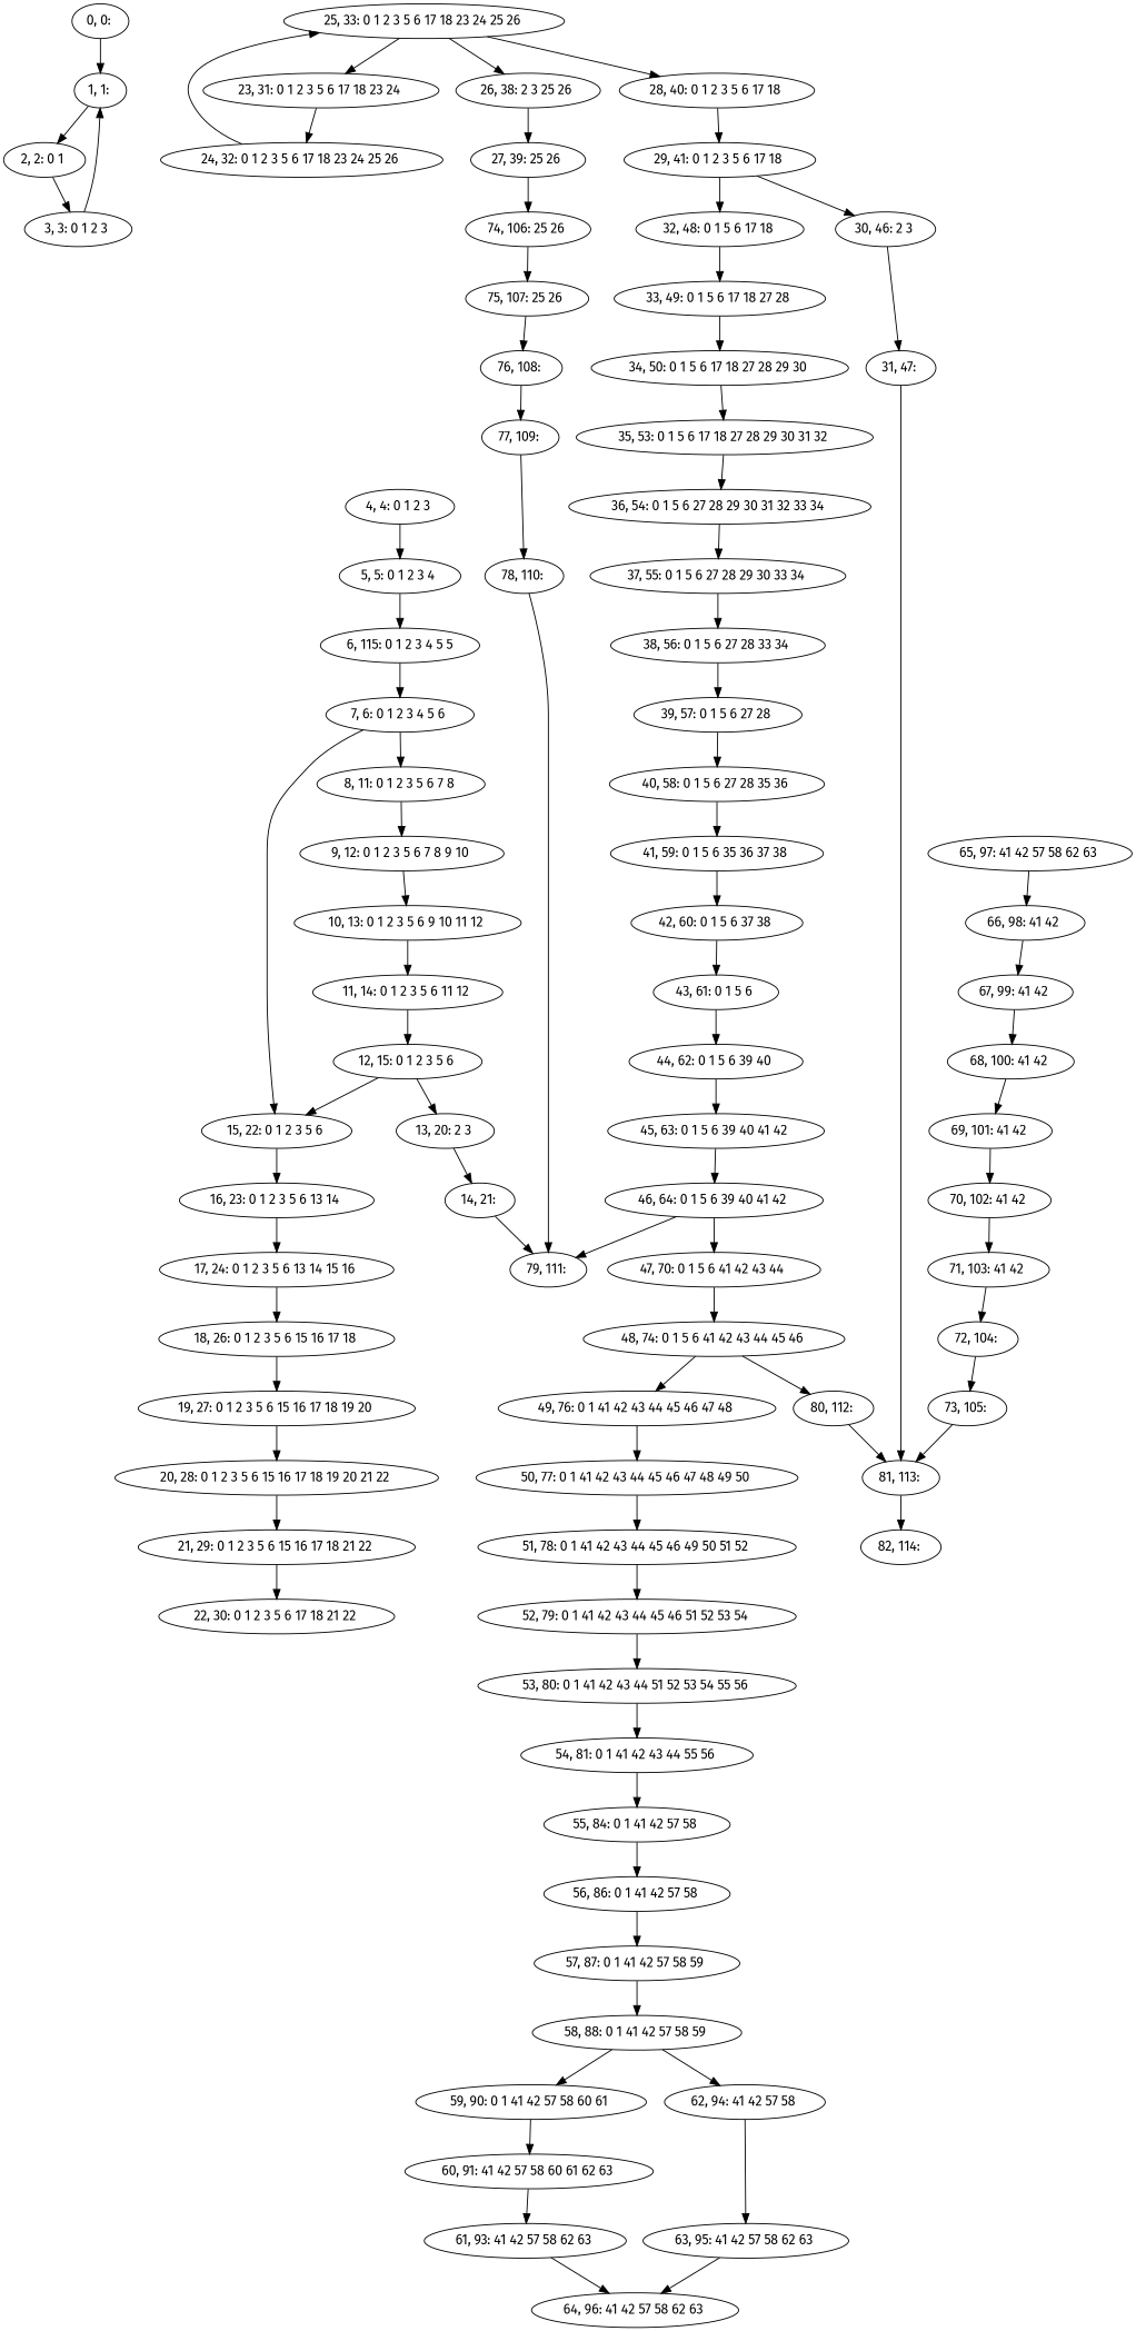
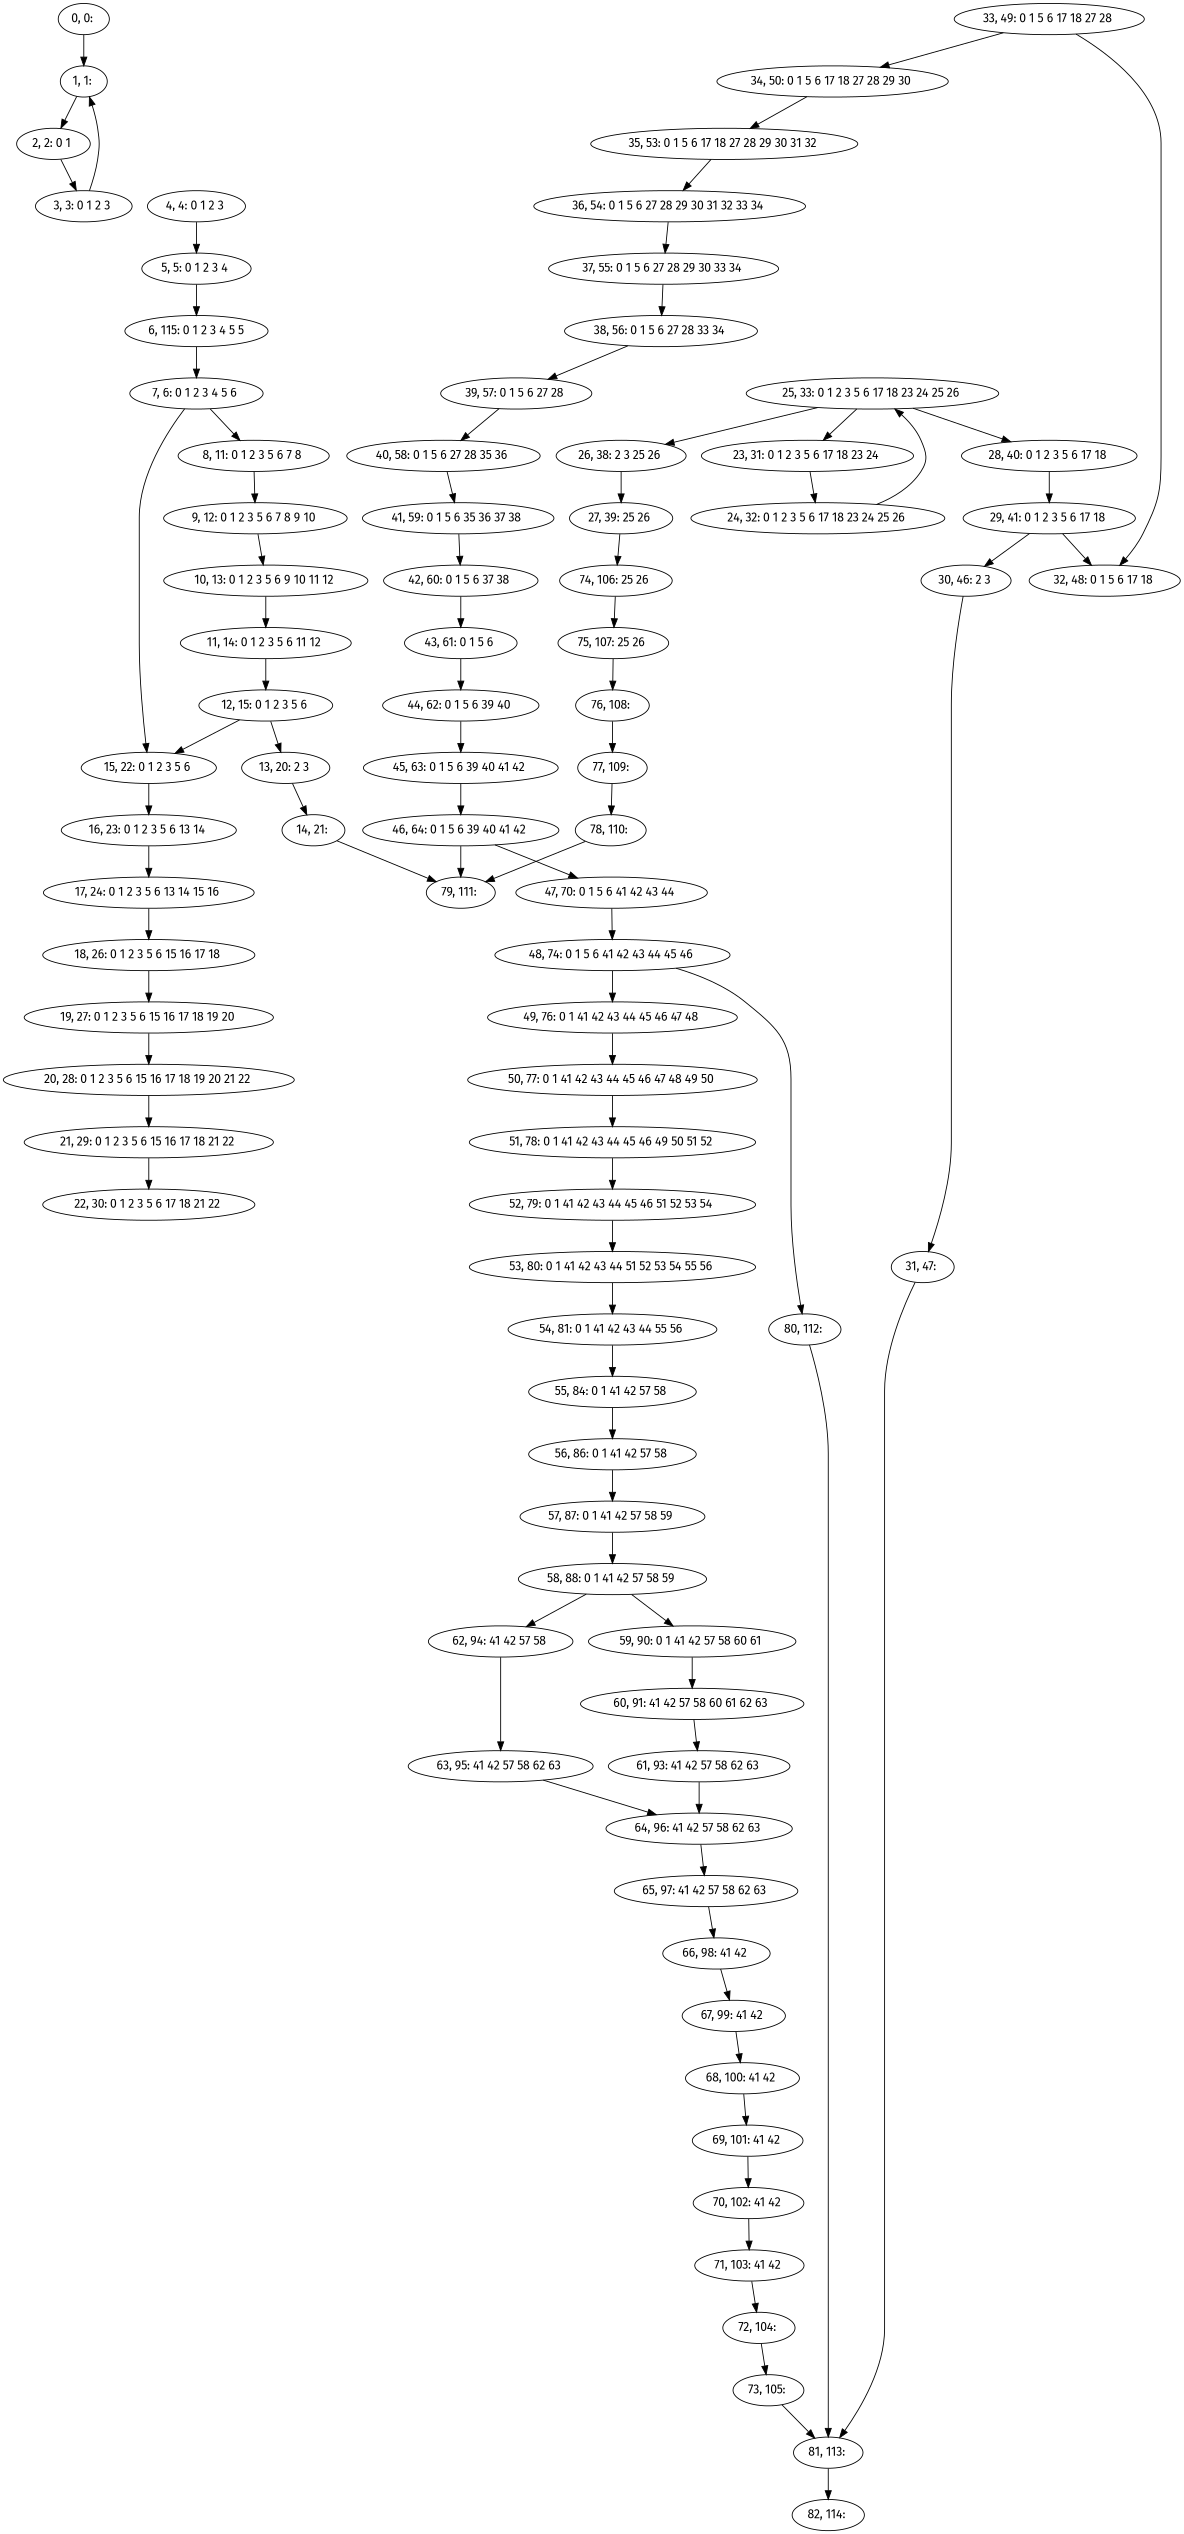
  digraph {
    fontname="Fira Sans"
    node [fontname="Fira Sans"]
    edge [fontname="Fira Sans"]
    n1 [label="0, 0: "]
    n2 [label="1, 1: "]
    n3 [label="2, 2: 0 1 "]
    n4 [label="3, 3: 0 1 2 3 "]
    n5 [label="4, 4: 0 1 2 3 "]
    n6 [label="5, 5: 0 1 2 3 4 "]
    n7 [label="6, 115: 0 1 2 3 4 5 5"]
    n8 [label="7, 6: 0 1 2 3 4 5 6 "]
    n9 [label="8, 11: 0 1 2 3 5 6 7 8 "]
    n10 [label="15, 22: 0 1 2 3 5 6 "]
    n11 [label="9, 12: 0 1 2 3 5 6 7 8 9 10 "]
    n12 [label="16, 23: 0 1 2 3 5 6 13 14 "]
    n13 [label="10, 13: 0 1 2 3 5 6 9 10 11 12 "]
    n14 [label="11, 14: 0 1 2 3 5 6 11 12 "]
    n15 [label="12, 15: 0 1 2 3 5 6 "]
    n16 [label="13, 20: 2 3 "]
    n17 [label="14, 21: "]
    n18 [label="79, 111: "]
    n19 [label="17, 24: 0 1 2 3 5 6 13 14 15 16 "]
    n20 [label="18, 26: 0 1 2 3 5 6 15 16 17 18 "]
    n21 [label="19, 27: 0 1 2 3 5 6 15 16 17 18 19 20 "]
    n22 [label="20, 28: 0 1 2 3 5 6 15 16 17 18 19 20 21 22 "]
    n23 [label="21, 29: 0 1 2 3 5 6 15 16 17 18 21 22 "]
    n24 [label="22, 30: 0 1 2 3 5 6 17 18 21 22 "]
    n25 [label="23, 31: 0 1 2 3 5 6 17 18 23 24 "]
    n26 [label="24, 32: 0 1 2 3 5 6 17 18 23 24 25 26 "]
    n27 [label="25, 33: 0 1 2 3 5 6 17 18 23 24 25 26 "]
    n28 [label="26, 38: 2 3 25 26 "]
    n29 [label="28, 40: 0 1 2 3 5 6 17 18 "]
    n30 [label="27, 39: 25 26 "]
    n31 [label="29, 41: 0 1 2 3 5 6 17 18 "]
    n32 [label="74, 106: 25 26 "]
    n33 [label="75, 107: 25 26 "]
    n34 [label="30, 46: 2 3 "]
    n35 [label="32, 48: 0 1 5 6 17 18 "]
    n36 [label="31, 47: "]
    n37 [label="33, 49: 0 1 5 6 17 18 27 28 "]
    n38 [label="81, 113: "]
    n39 [label="82, 114: "]
    n40 [label="34, 50: 0 1 5 6 17 18 27 28 29 30 "]
    n41 [label="35, 53: 0 1 5 6 17 18 27 28 29 30 31 32 "]
    n42 [label="36, 54: 0 1 5 6 27 28 29 30 31 32 33 34 "]
    n43 [label="37, 55: 0 1 5 6 27 28 29 30 33 34 "]
    n44 [label="38, 56: 0 1 5 6 27 28 33 34 "]
    n45 [label="39, 57: 0 1 5 6 27 28 "]
    n46 [label="40, 58: 0 1 5 6 27 28 35 36 "]
    n47 [label="41, 59: 0 1 5 6 35 36 37 38 "]
    n48 [label="42, 60: 0 1 5 6 37 38 "]
    n49 [label="43, 61: 0 1 5 6 "]
    n50 [label="44, 62: 0 1 5 6 39 40 "]
    n51 [label="45, 63: 0 1 5 6 39 40 41 42 "]
    n52 [label="46, 64: 0 1 5 6 39 40 41 42 "]
    n53 [label="47, 70: 0 1 5 6 41 42 43 44 "]
    n54 [label="48, 74: 0 1 5 6 41 42 43 44 45 46 "]
    n55 [label="49, 76: 0 1 41 42 43 44 45 46 47 48 "]
    n56 [label="80, 112: "]
    n57 [label="50, 77: 0 1 41 42 43 44 45 46 47 48 49 50 "]
    n58 [label="51, 78: 0 1 41 42 43 44 45 46 49 50 51 52 "]
    n59 [label="52, 79: 0 1 41 42 43 44 45 46 51 52 53 54 "]
    n60 [label="53, 80: 0 1 41 42 43 44 51 52 53 54 55 56 "]
    n61 [label="54, 81: 0 1 41 42 43 44 55 56 "]
    n62 [label="55, 84: 0 1 41 42 57 58 "]
    n63 [label="56, 86: 0 1 41 42 57 58 "]
    n64 [label="57, 87: 0 1 41 42 57 58 59 "]
    n65 [label="58, 88: 0 1 41 42 57 58 59 "]
    n66 [label="59, 90: 0 1 41 42 57 58 60 61 "]
    n67 [label="62, 94: 41 42 57 58 "]
    n68 [label="60, 91: 41 42 57 58 60 61 62 63 "]
    n69 [label="63, 95: 41 42 57 58 62 63 "]
    n70 [label="61, 93: 41 42 57 58 62 63 "]
    n71 [label="64, 96: 41 42 57 58 62 63 "]
    n72 [label="65, 97: 41 42 57 58 62 63 "]
    n73 [label="66, 98: 41 42 "]
    n74 [label="67, 99: 41 42 "]
    n75 [label="68, 100: 41 42 "]
    n76 [label="69, 101: 41 42 "]
    n77 [label="70, 102: 41 42 "]
    n78 [label="71, 103: 41 42 "]
    n79 [label="72, 104: "]
    n80 [label="73, 105: "]
    n81 [label="76, 108: "]
    n82 [label="77, 109: "]
    n83 [label="78, 110: "]
    n1 -> n2
    n2 -> n3
    n3 -> n4
    n4 -> n2
    n5 -> n6
    n6 -> n7
    n7 -> n8
    n8 -> n9
    n8 -> n10
    n9 -> n11
    n10 -> n12
    n11 -> n13
    n12 -> n19
    n13 -> n14
    n14 -> n15
    n15 -> n10
    n15 -> n16
    n16 -> n17
    n17 -> n18
    n19 -> n20
    n20 -> n21
    n21 -> n22
    n22 -> n23
    n23 -> n24
    n25 -> n26
    n26 -> n27
    n27 -> n25
    n27 -> n28
    n27 -> n29
    n28 -> n30
    n29 -> n31
    n30 -> n32
    n31 -> n34
    n31 -> n35
    n32 -> n33
    n33 -> n81
    n34 -> n36
-   n35 -> n37
+   n37 -> n35
    n36 -> n38
    n37 -> n40
    n38 -> n39
    n40 -> n41
    n41 -> n42
    n42 -> n43
    n43 -> n44
    n44 -> n45
    n45 -> n46
    n46 -> n47
    n47 -> n48
    n48 -> n49
    n49 -> n50
    n50 -> n51
    n51 -> n52
    n52 -> n18
    n52 -> n53
    n53 -> n54
    n54 -> n55
    n54 -> n56
    n55 -> n57
    n56 -> n38
    n57 -> n58
    n58 -> n59
    n59 -> n60
    n60 -> n61
    n61 -> n62
    n62 -> n63
    n63 -> n64
    n64 -> n65
    n65 -> n66
    n65 -> n67
    n66 -> n68
    n67 -> n69
    n68 -> n70
    n69 -> n71
    n70 -> n71
+   n71 -> n72
    n72 -> n73
    n73 -> n74
    n74 -> n75
    n75 -> n76
    n76 -> n77
    n77 -> n78
    n78 -> n79
    n79 -> n80
    n80 -> n38
    n81 -> n82
    n82 -> n83
    n83 -> n18
  }
